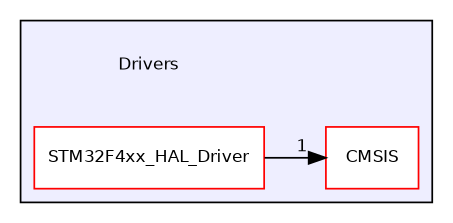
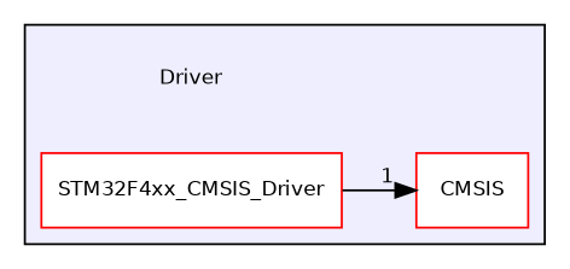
  digraph {
    compound=true
    rankdir=LR
    node [fontname=Helvetica fontsize=10 shape=box color=red fillcolor=white style=filled]
-   n1 [label=Drivers shape=plaintext color="" fillcolor="" style=""]
+   n1 [label=Driver shape=plaintext color="" fillcolor="" style=""]
    n2 [label=CMSIS]
-   n3 [label=STM32F4xx_HAL_Driver]
+   n3 [label=STM32F4xx_CMSIS_Driver]
    subgraph cluster_1 {
      bgcolor="#eeeeff"
      pencolor=black
      n1
      n2
      n3
    }
    n3 -> n2 [headlabel=1 labeldistance=1.5 labelfontname=Helvetica labelfontsize=10]
  }
